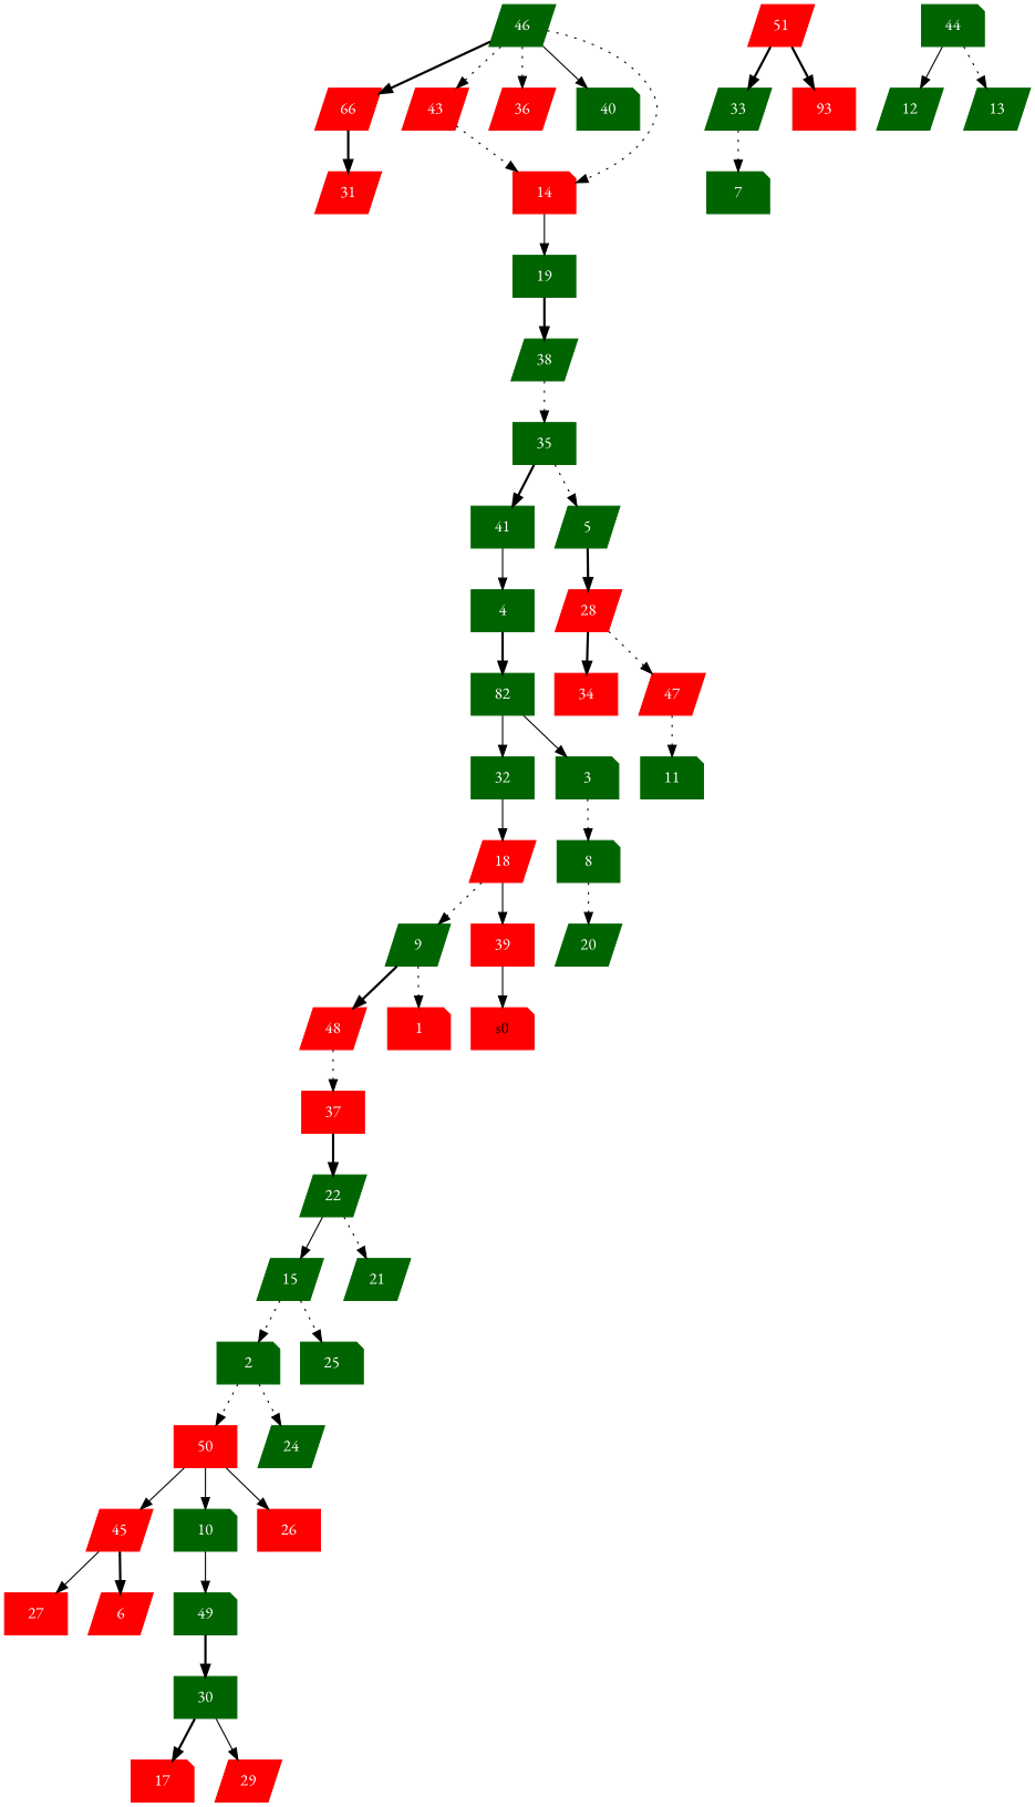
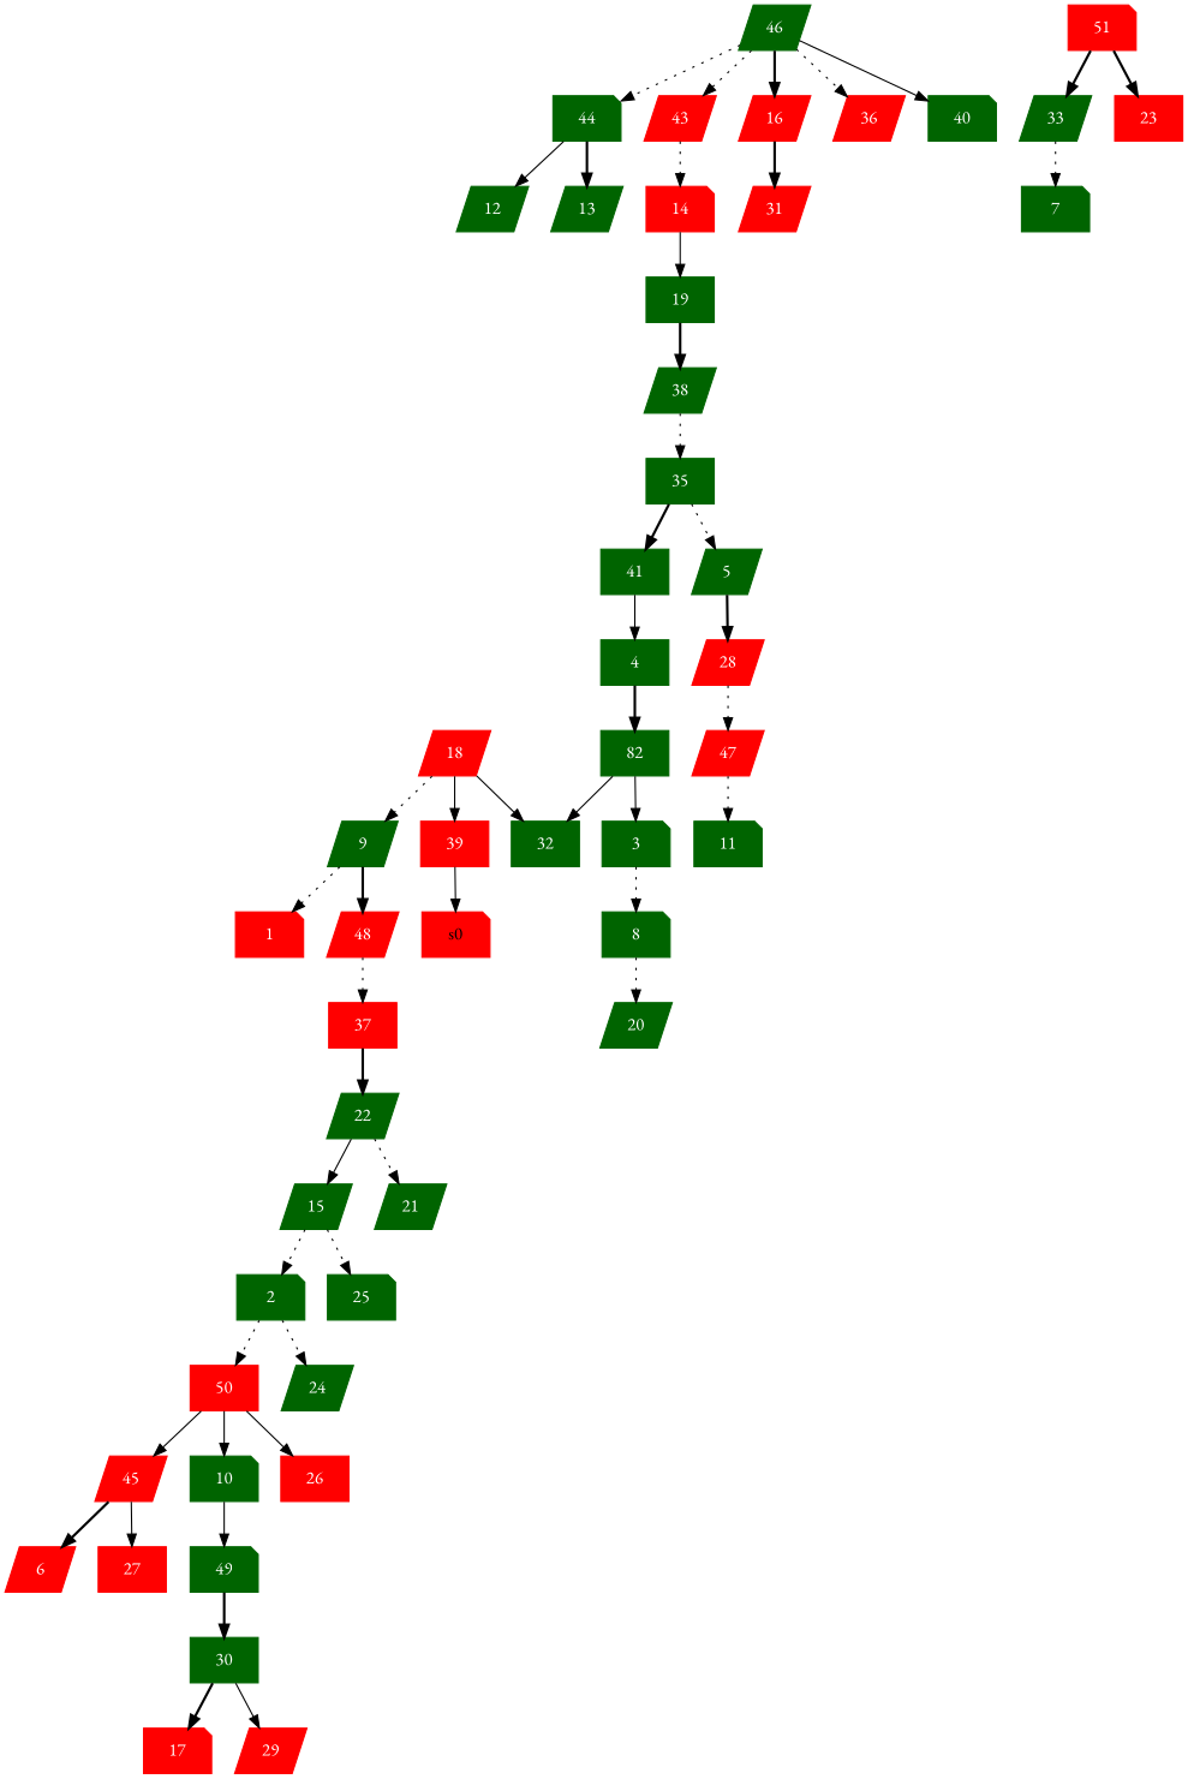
  digraph {
    fontname="EB Garamond"
    node [color=darkgreen fontcolor=white fontname="EB Garamond" shape=parallelogram style=filled]
    edge [fontname="EB Garamond" style=dotted]
    1 [color=red shape=note]
    9
    48 [color=red]
    37 [color=red shape=box]
    2 [shape=note]
    15
    25 [shape=note]
    50 [color=red shape=box]
    24
    45 [color=red]
    10 [shape=note]
    26 [color=red shape=box]
    n13 [label=82 shape=box]
    3 [shape=note]
    32 [shape=box]
    8 [shape=note]
    18 [color=red]
    20
    41 [shape=box]
    4 [shape=box]
    35 [shape=box]
    5
    28 [color=red]
    47 [color=red]
-   34 [color=red shape=box]
    6 [color=red]
    27 [color=red shape=box]
    7 [shape=note]
    33
    44 [shape=note]
    46
    43 [color=red]
-   16 [color=red label=66]
+   16 [color=red]
    36 [color=red]
    40 [shape=note]
    39 [color=red shape=box]
    s0 [color=red fontcolor=black shape=note]
    49 [shape=note]
    30 [shape=box]
    11 [shape=note]
    12
    13
    14 [color=red shape=note]
    19 [shape=box]
    38
    22
    21
    31 [color=red]
    17 [color=red shape=note]
    29 [color=red]
-   51 [color=red]
-   23 [color=red shape=box label=93]
+   51 [color=red shape=note]
+   23 [color=red shape=box]
    9 -> 1
    9 -> 48 [style=bold]
    48 -> 37
    37 -> 22 [style=bold]
    2 -> 50
    2 -> 24
    15 -> 2
    15 -> 25
    50 -> 45 [style=solid]
    50 -> 10 [style=solid]
    50 -> 26 [style=solid]
    45 -> 6 [style=bold]
    45 -> 27 [style=solid]
    10 -> 49 [style=solid]
    n13 -> 3 [style=solid]
    n13 -> 32 [style=solid]
    3 -> 8
-   32 -> 18 [style=solid]
+   18 -> 32 [style=solid]
    8 -> 20
    18 -> 9
    18 -> 39 [style=solid]
    41 -> 4 [style=solid]
    4 -> n13 [style=bold]
    35 -> 41 [style=bold]
    35 -> 5
    5 -> 28 [style=bold]
    28 -> 47
-   28 -> 34 [style=bold]
    47 -> 11
    33 -> 7
    44 -> 12 [style=solid]
-   44 -> 13
-   46 -> 14
+   44 -> 13 [style=bold]
+   46 -> 44
    46 -> 43
    46 -> 16 [style=bold]
    46 -> 36
    46 -> 40 [style=solid]
    43 -> 14
    16 -> 31 [style=bold]
    39 -> s0 [style=solid]
    49 -> 30 [style=bold]
    30 -> 17 [style=bold]
    30 -> 29 [style=solid]
    14 -> 19 [style=solid]
    19 -> 38 [style=bold]
    38 -> 35
    22 -> 15 [style=solid]
    22 -> 21
    51 -> 33 [style=bold]
    51 -> 23 [style=bold]
  }
